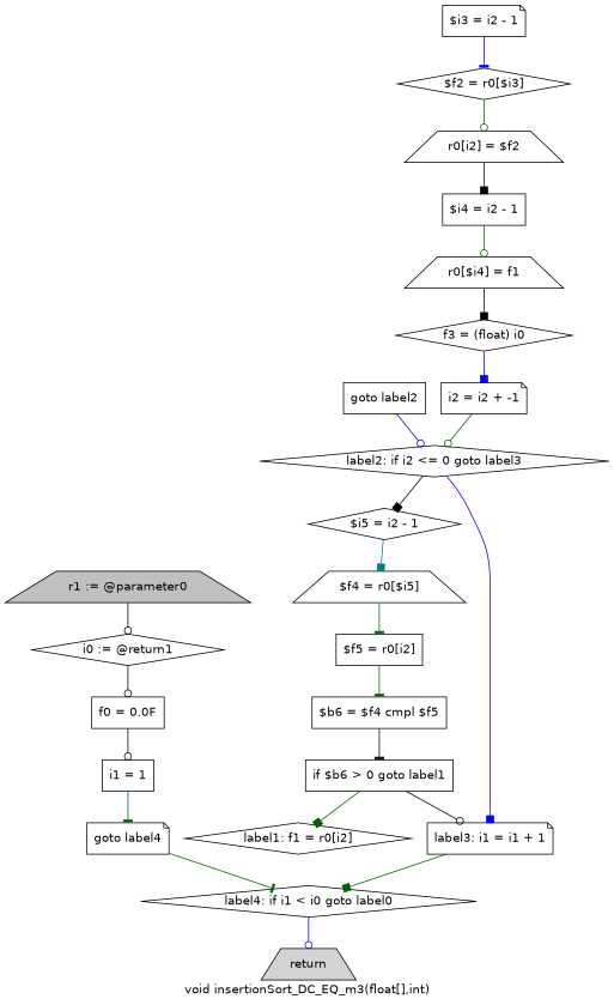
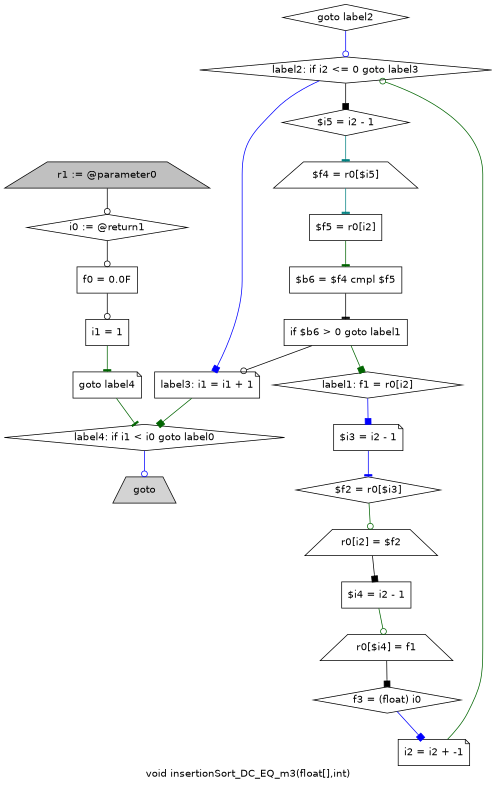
  digraph {
    fontname="DejaVu Sans"
    label="void insertionSort_DC_EQ_m3(float[],int)"
    node [fontname="DejaVu Sans" shape=diamond]
    edge [arrowhead=odot color=black fontname="DejaVu Sans"]
    n1 [fillcolor=gray label="r1 := @parameter0" shape=trapezium style=filled]
    n2 [label="i0 := @return1"]
    n3 [label="f0 = 0.0F" shape=box]
    n4 [label="i1 = 1" shape=box]
    n5 [label="goto label4" shape=note]
    n6 [label="label4: if i1 < i0 goto label0"]
-   n7 [fillcolor=lightgray label=return shape=trapezium style=filled]
-   n8 [label="goto label2" shape=box]
+   n7 [fillcolor=lightgray label=goto shape=trapezium style=filled]
+   n8 [label="goto label2"]
    n9 [label="label2: if i2 <= 0 goto label3"]
    n10 [label="$i5 = i2 - 1"]
    n11 [label="label3: i1 = i1 + 1" shape=note]
    n12 [label="$f4 = r0[$i5]" shape=trapezium]
    n13 [label="label1: f1 = r0[i2]"]
    n14 [label="$i3 = i2 - 1" shape=note]
    n15 [label="$f2 = r0[$i3]"]
    n16 [label="r0[i2] = $f2" shape=trapezium]
    n17 [label="$i4 = i2 - 1" shape=box]
    n18 [label="r0[$i4] = f1" shape=trapezium]
    n19 [label="f3 = (float) i0"]
    n20 [label="i2 = i2 + -1" shape=note]
    n21 [label="$f5 = r0[i2]" shape=box]
    n22 [label="$b6 = $f4 cmpl $f5" shape=box]
    n23 [label="if $b6 > 0 goto label1" shape=box]
    n1 -> n2
    n2 -> n3
    n3 -> n4
    n4 -> n5 [arrowhead=tee color=darkgreen]
    n5 -> n6 [arrowhead=tee color=darkgreen]
    n6 -> n7 [color=blue]
    n8 -> n9 [color=blue]
    n9 -> n10 [arrowhead=box]
    n9 -> n11 [arrowhead=box color=blue]
-   n10 -> n12 [arrowhead=box color=teal]
+   n10 -> n12 [arrowhead=tee color=teal]
    n11 -> n6 [arrowhead=box color=darkgreen]
-   n12 -> n21 [arrowhead=tee color=darkgreen]
+   n12 -> n21 [arrowhead=tee color=teal]
+   n13 -> n14 [arrowhead=box color=blue]
    n14 -> n15 [arrowhead=tee color=blue]
    n15 -> n16 [color=darkgreen]
    n16 -> n17 [arrowhead=box]
    n17 -> n18 [color=darkgreen]
    n18 -> n19 [arrowhead=box]
    n19 -> n20 [arrowhead=box color=blue]
    n20 -> n9 [color=darkgreen]
    n21 -> n22 [arrowhead=tee color=darkgreen]
    n22 -> n23 [arrowhead=tee]
    n23 -> n11
    n23 -> n13 [arrowhead=box color=darkgreen]
  }
